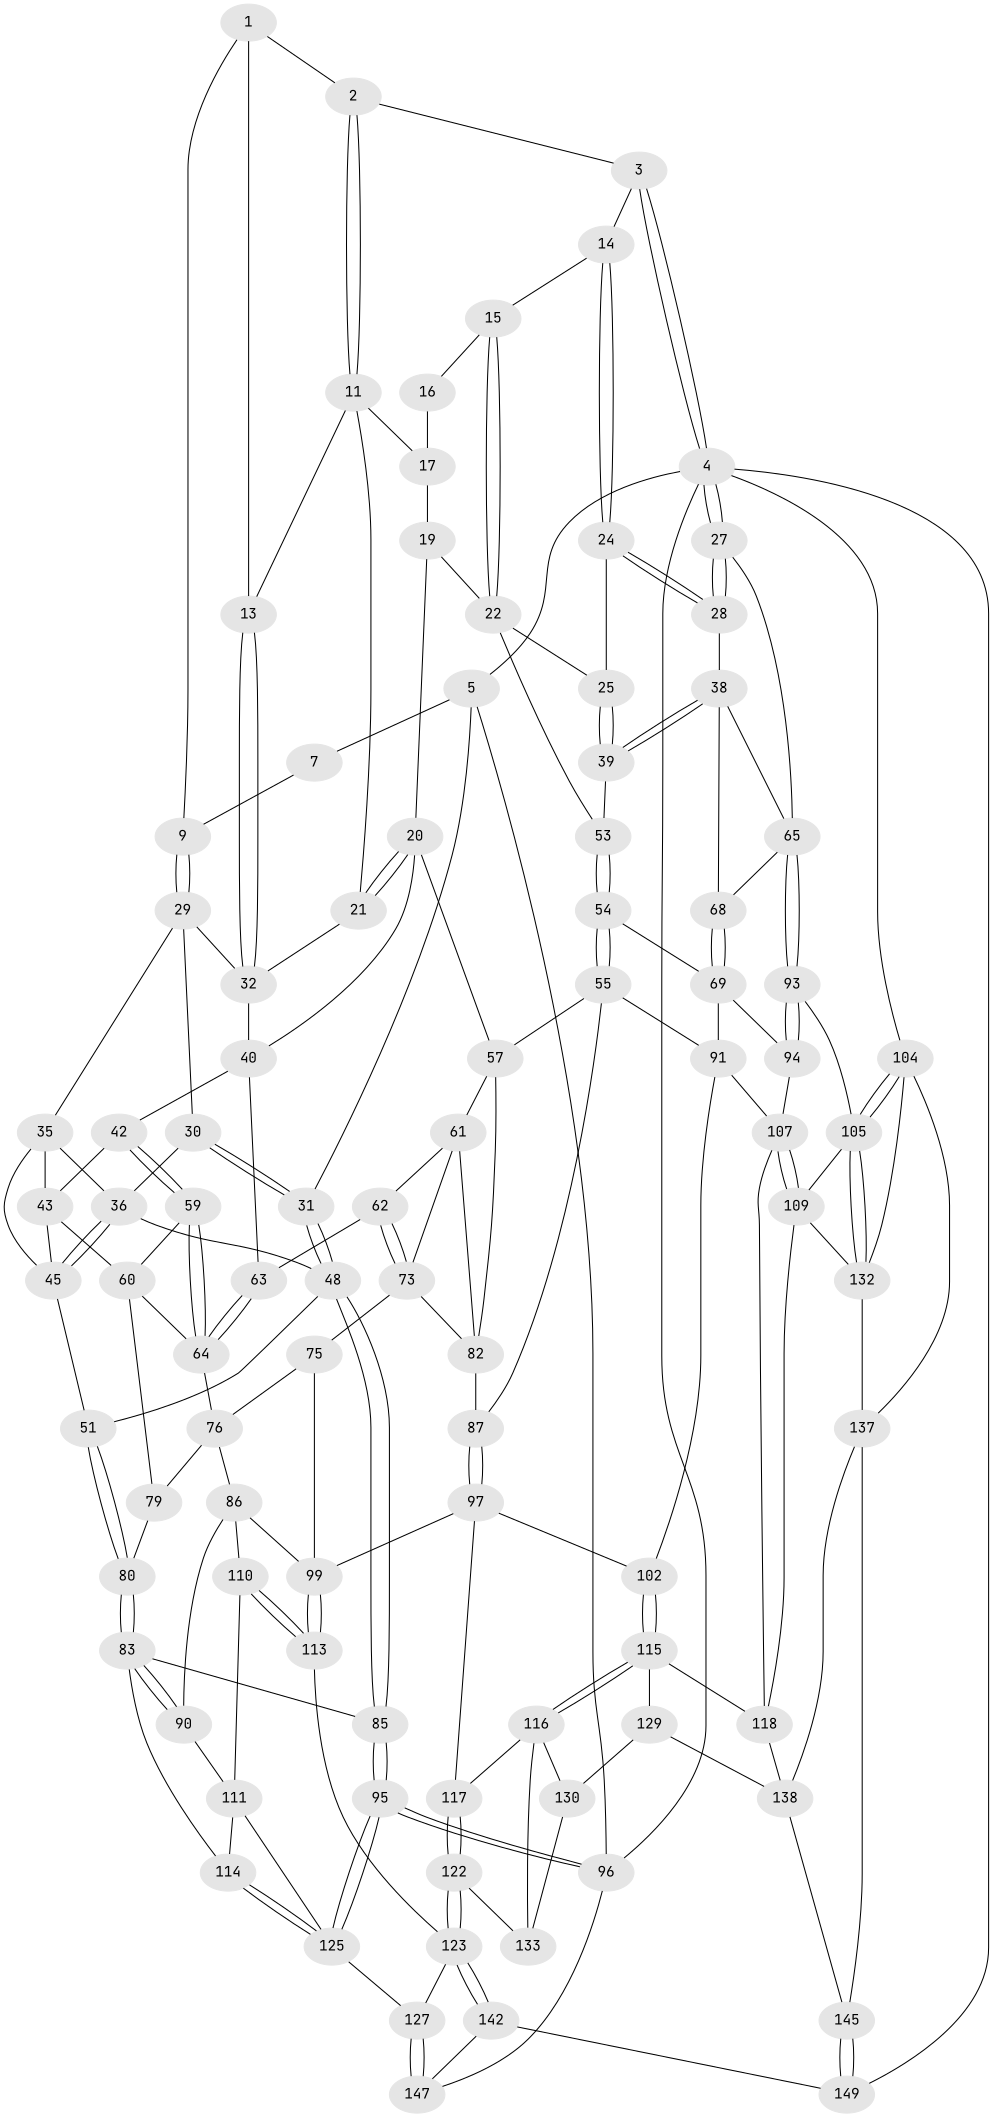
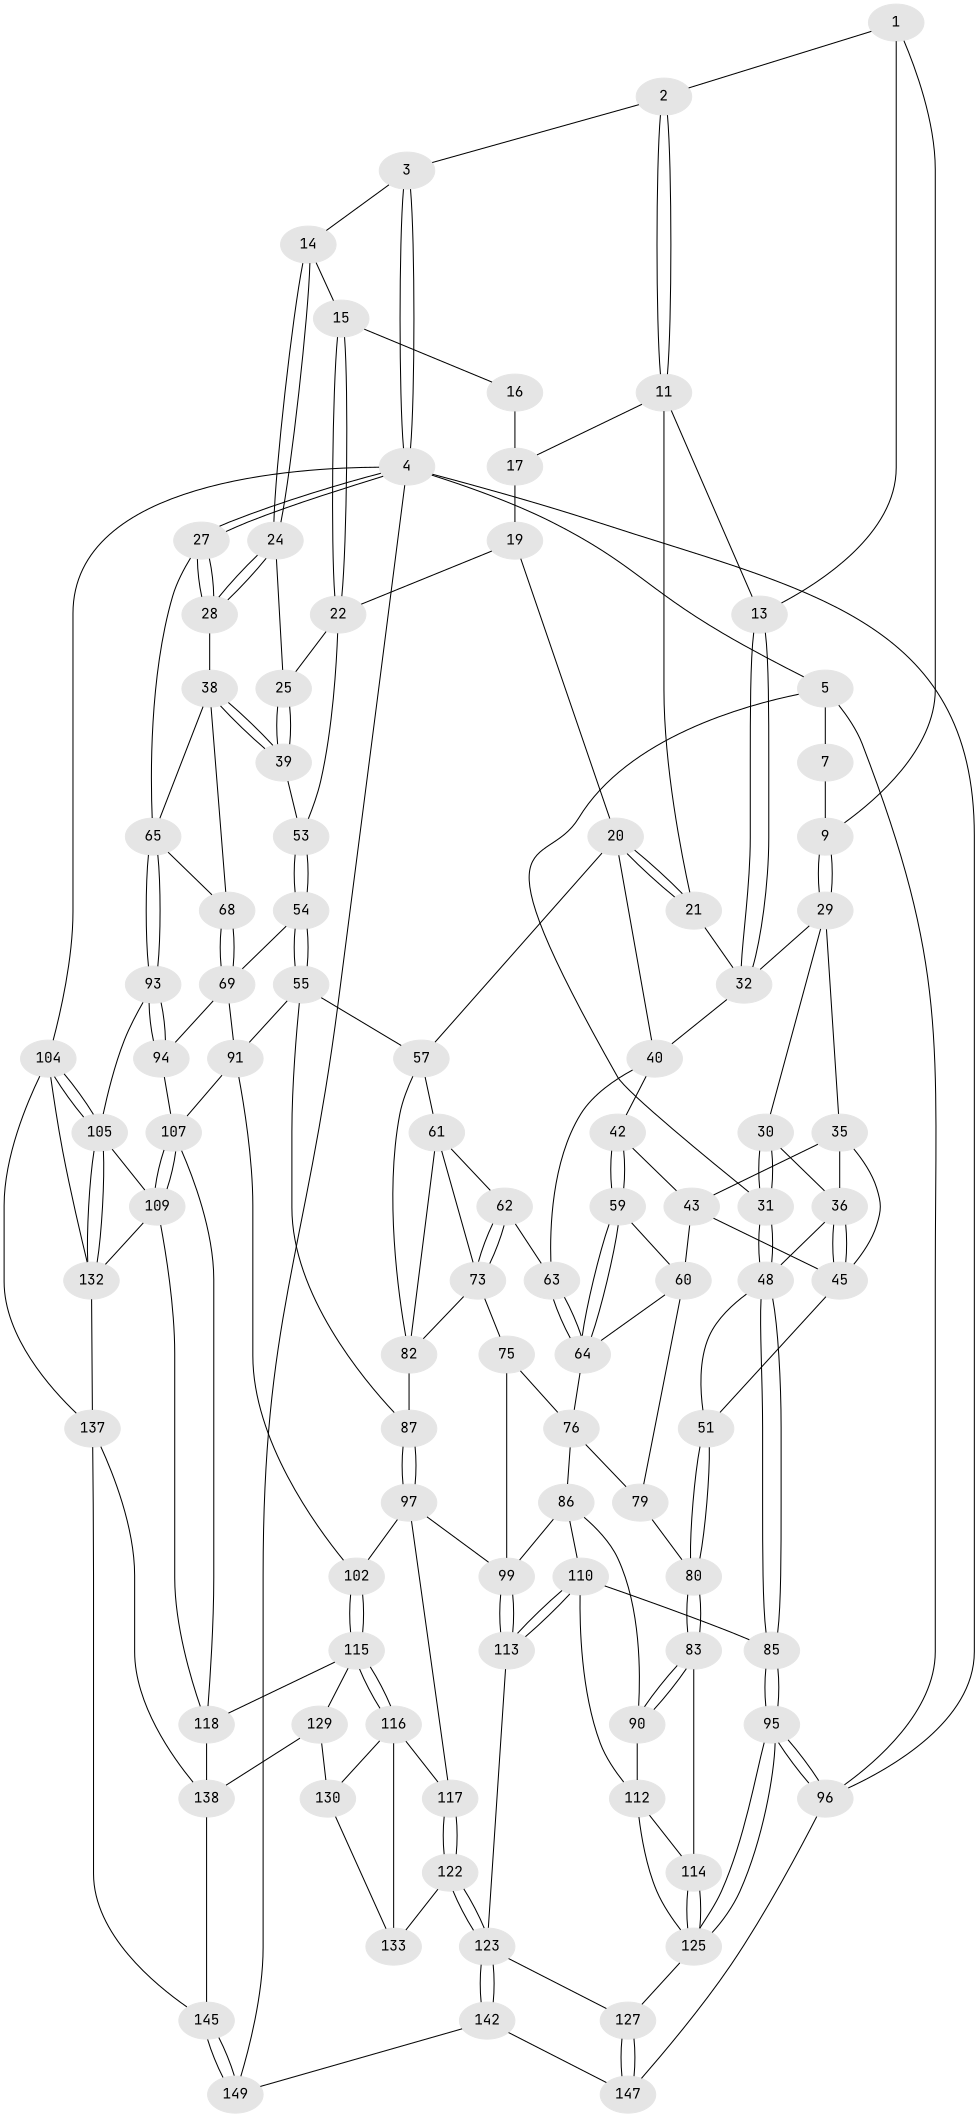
  graph {
    fontname="JetBrains Mono"
    node [color=gray90 fontname="JetBrains Mono" style=filled]
    edge [fontname="JetBrains Mono"]
    1 [super="+8"]
    2
    9
    13
    3
    11 [super="+12"]
    29 [super="+34"]
    32 [super="+33"]
    4 [super="+103"]
    14
    17 [super="+18"]
    21
    5 [super="+6"]
    27
    96
    104 [super="+143"]
    149 [super="+150"]
    15
    24
    7 [super="+10"]
    31
    28
    65 [super="+66"]
    147 [super="+148"]
    105 [super="+106"]
    132 [super="+136"]
    137 [super="+144"]
    48 [super="+49"]
    30
    35 [super="+44"]
    19
    40 [super="+41"]
    16
    22 [super="+23"]
    25 [super="+26"]
    53 [super="+72"]
    20 [super="+46"]
    57 [super="+58"]
    42
    63
    61 [super="+81"]
    82 [super="+86"]
    39 [super="+47"]
    54 [super="+71"]
    38 [super="+67"]
    68
    93
    36 [super="+37"]
    43 [super="+52"]
    45 [super="+50"]
    51
    85
    60 [super="+78"]
    69 [super="+70"]
    59
    64 [super="+77"]
    79
    80
    95
    83 [super="+84"]
    55 [super="+56"]
    87
    91 [super="+92"]
    94
    97 [super="+98"]
    102
    107 [super="+108"]
    62
    73 [super="+74"]
    76 [super="+88"]
    75
    n72 [label=86 super="+101"]
    99 [super="+100"]
    113
    90
    110
    114
-   111 [super="+112"]
+   111 [super="+112" label=112]
    125 [super="+126"]
    117
    115 [super="+120"]
    109 [super="+121"]
    118 [super="+119"]
    127 [super="+128"]
    122
    123 [super="+124"]
    116 [super="+131"]
    129 [super="+139"]
    138 [super="+140"]
    145
    142 [super="+146"]
    130 [super="+134"]
    133 [super="+135"]
    1 -- 2
    1 -- 9
    1 -- 13
    2 -- 3
    2 -- 11
    2 -- 11
    9 -- 29
    9 -- 29
    13 -- 32
    13 -- 32
    3 -- 4
    3 -- 4
    3 -- 14
    11 -- 13
    11 -- 17
    11 -- 21
    29 -- 32
    29 -- 30
    29 -- 35
    32 -- 40
    4 -- 5
    4 -- 27
    4 -- 27
    4 -- 96
    4 -- 104
    4 -- 149
    14 -- 15
    14 -- 24
    14 -- 24
    17 -- 19
    21 -- 32
    5 -- 96
    5 -- 7 [weight=2]
    5 -- 31
    27 -- 28
    27 -- 28
    27 -- 65
    96 -- 147
    104 -- 105
    104 -- 105
    104 -- 132
    104 -- 137
    15 -- 16
    15 -- 22
    15 -- 22
    24 -- 28
    24 -- 28
    24 -- 25
    7 -- 9
    31 -- 48
    31 -- 48
    28 -- 38
    65 -- 68
    65 -- 93
    65 -- 93
    105 -- 132
    105 -- 132
    105 -- 109
    132 -- 137
    137 -- 138
    137 -- 145
    48 -- 51
    48 -- 85
    48 -- 85
    30 -- 31
    30 -- 31
    30 -- 36
    35 -- 36
    35 -- 43
    35 -- 45
    19 -- 22
    19 -- 20
    40 -- 42
    40 -- 63
    16 -- 17 [weight=2]
    22 -- 25
    22 -- 53
    25 -- 39 [weight=2]
    25 -- 39
    53 -- 54 [weight=2]
    53 -- 54
    20 -- 21
    20 -- 21
    20 -- 40
    20 -- 57
    57 -- 61
    57 -- 82
    42 -- 43
    42 -- 59
    42 -- 59
    63 -- 64
    63 -- 64
    61 -- 82
    61 -- 62
    61 -- 73
    82 -- 87
    39 -- 53
    54 -- 69
    54 -- 55
    54 -- 55
    38 -- 65
    38 -- 39
    38 -- 39
    38 -- 68
    68 -- 69
    68 -- 69
    93 -- 105
    93 -- 94
    93 -- 94
    36 -- 48
    36 -- 45
    36 -- 45
    43 -- 45
    43 -- 60
    45 -- 51
    51 -- 80
    51 -- 80
    85 -- 95
    85 -- 95
    60 -- 64
    60 -- 79
    69 -- 91
    69 -- 94
    59 -- 60
    59 -- 64
    59 -- 64
    64 -- 76
    79 -- 80
    80 -- 83
    80 -- 83
    95 -- 96
    95 -- 96
    95 -- 125
    95 -- 125
-   83 -- 85
+   110 -- 85
    83 -- 90
    83 -- 90
    83 -- 114
    55 -- 57
    55 -- 87
    55 -- 91
    87 -- 97
    87 -- 97
    91 -- 102
    91 -- 107
    94 -- 107
    97 -- 102
    97 -- 99
    97 -- 117
    102 -- 115
    102 -- 115
    107 -- 109
    107 -- 109
    107 -- 118
    62 -- 63
    62 -- 73
    62 -- 73
    73 -- 82
    73 -- 75
    76 -- 79
    76 -- n72
    75 -- 76
    75 -- 99
    n72 -- 99
    n72 -- 90
    n72 -- 110
    99 -- 113
    99 -- 113
    113 -- 123
    90 -- 111
    110 -- 113
    110 -- 113
    110 -- 111
    114 -- 125
    114 -- 125
    111 -- 114
    111 -- 125
    125 -- 127
    117 -- 122
    117 -- 122
    115 -- 118
    115 -- 116
    115 -- 116
    115 -- 129
    109 -- 132
    109 -- 118
    118 -- 138
    127 -- 147 [weight=2]
    127 -- 147
    122 -- 123
    122 -- 123
    122 -- 133
    123 -- 127
    123 -- 142
    123 -- 142
    116 -- 117
    116 -- 130
    116 -- 133
    129 -- 138
    129 -- 130 [weight=2]
    138 -- 145
    145 -- 149
    145 -- 149
    142 -- 149
    142 -- 147
    130 -- 133
  }
